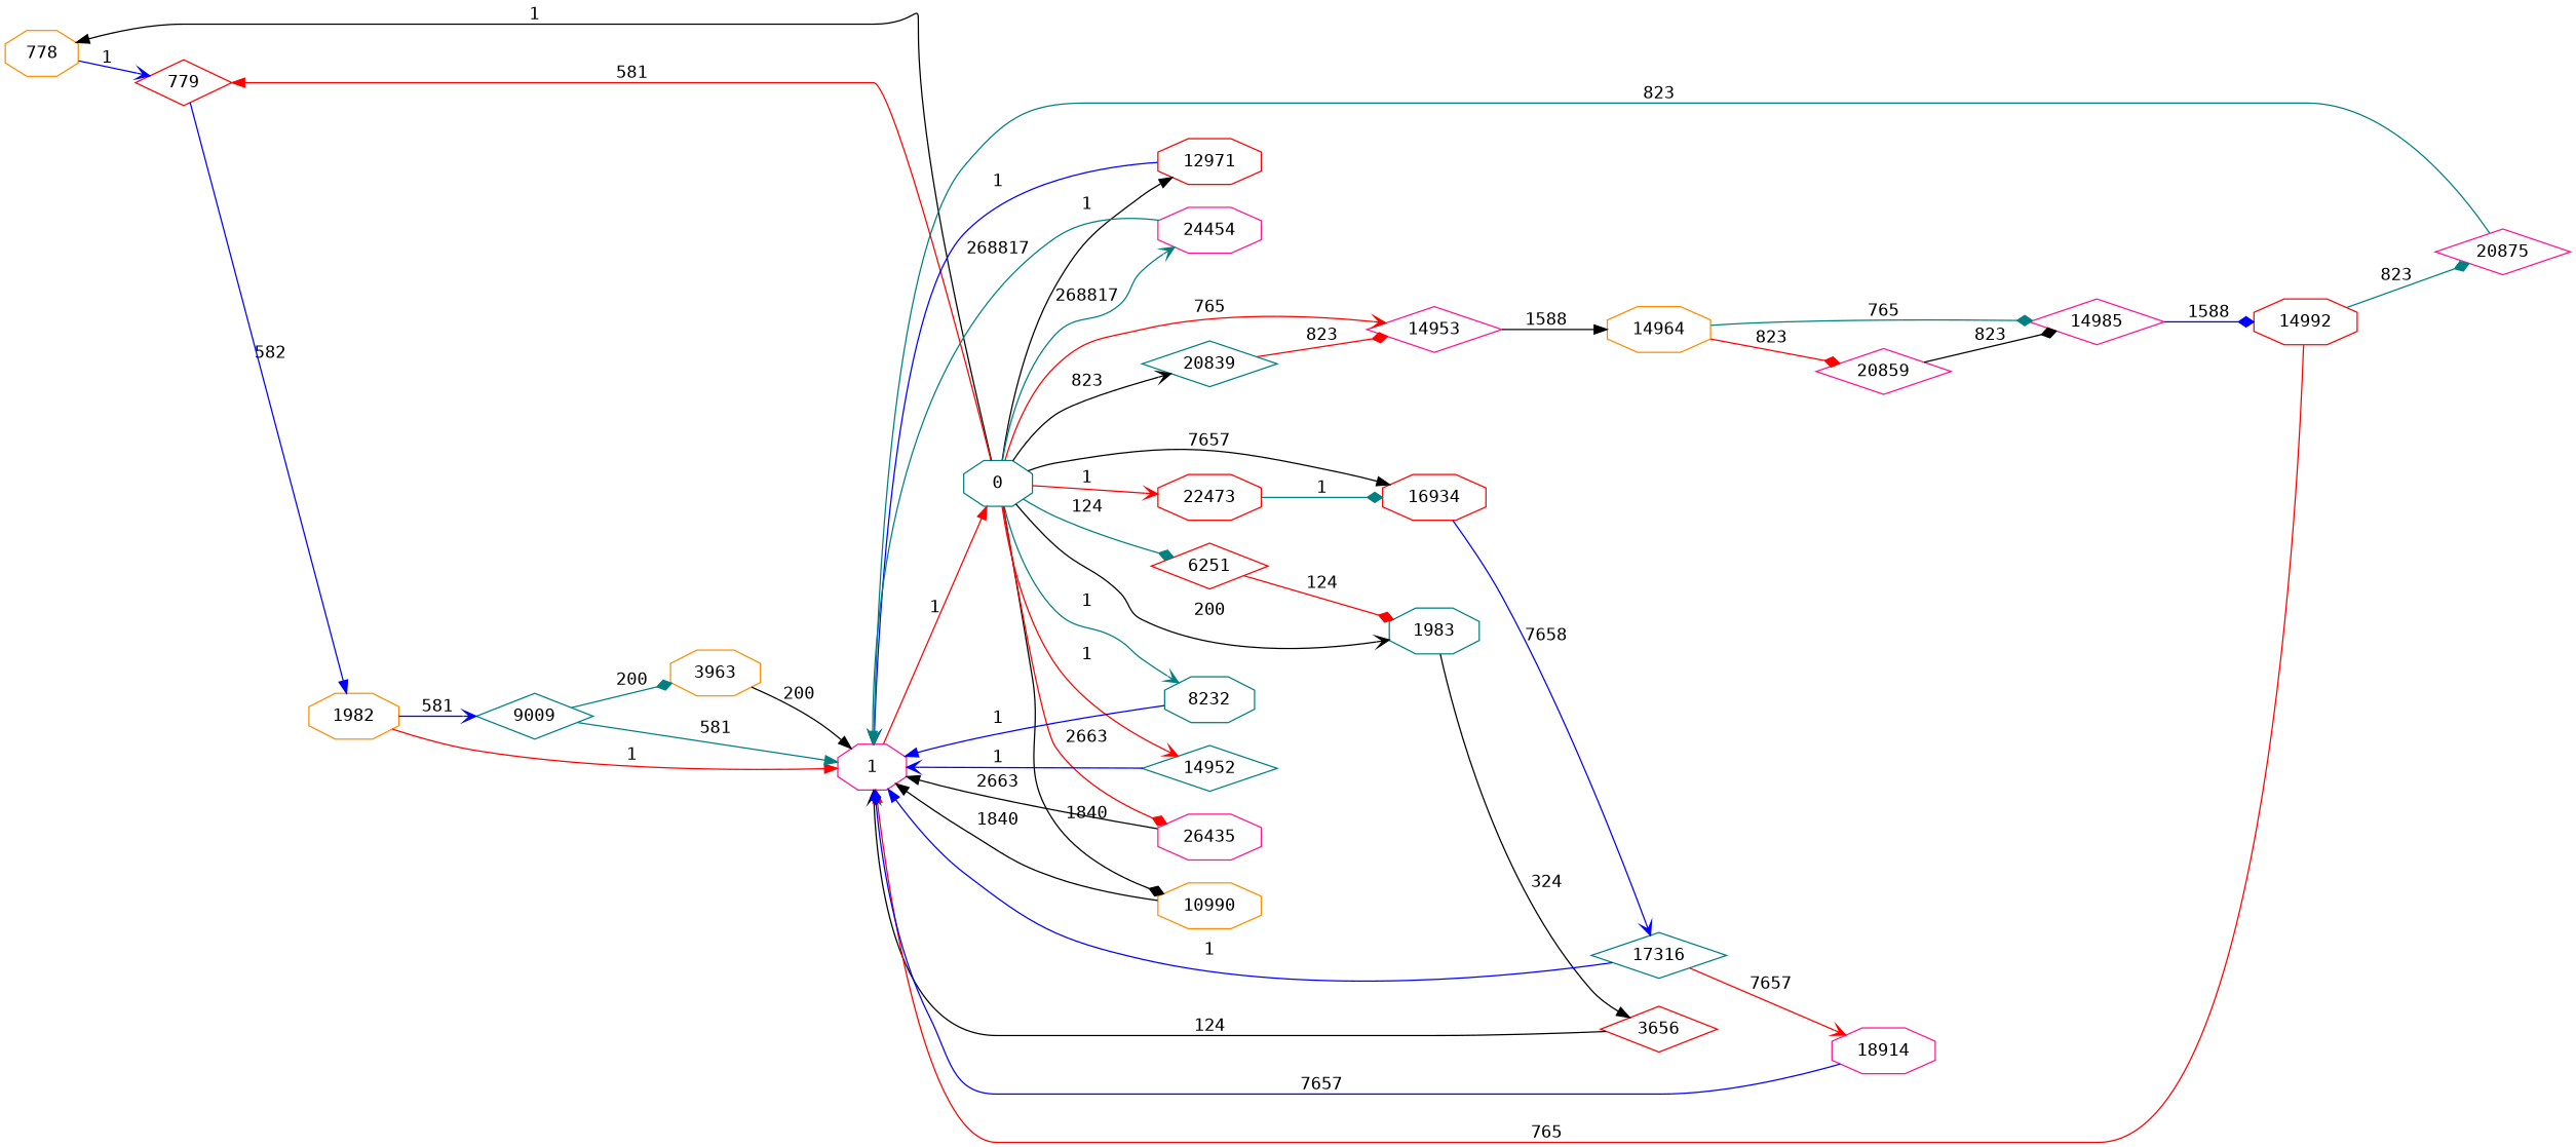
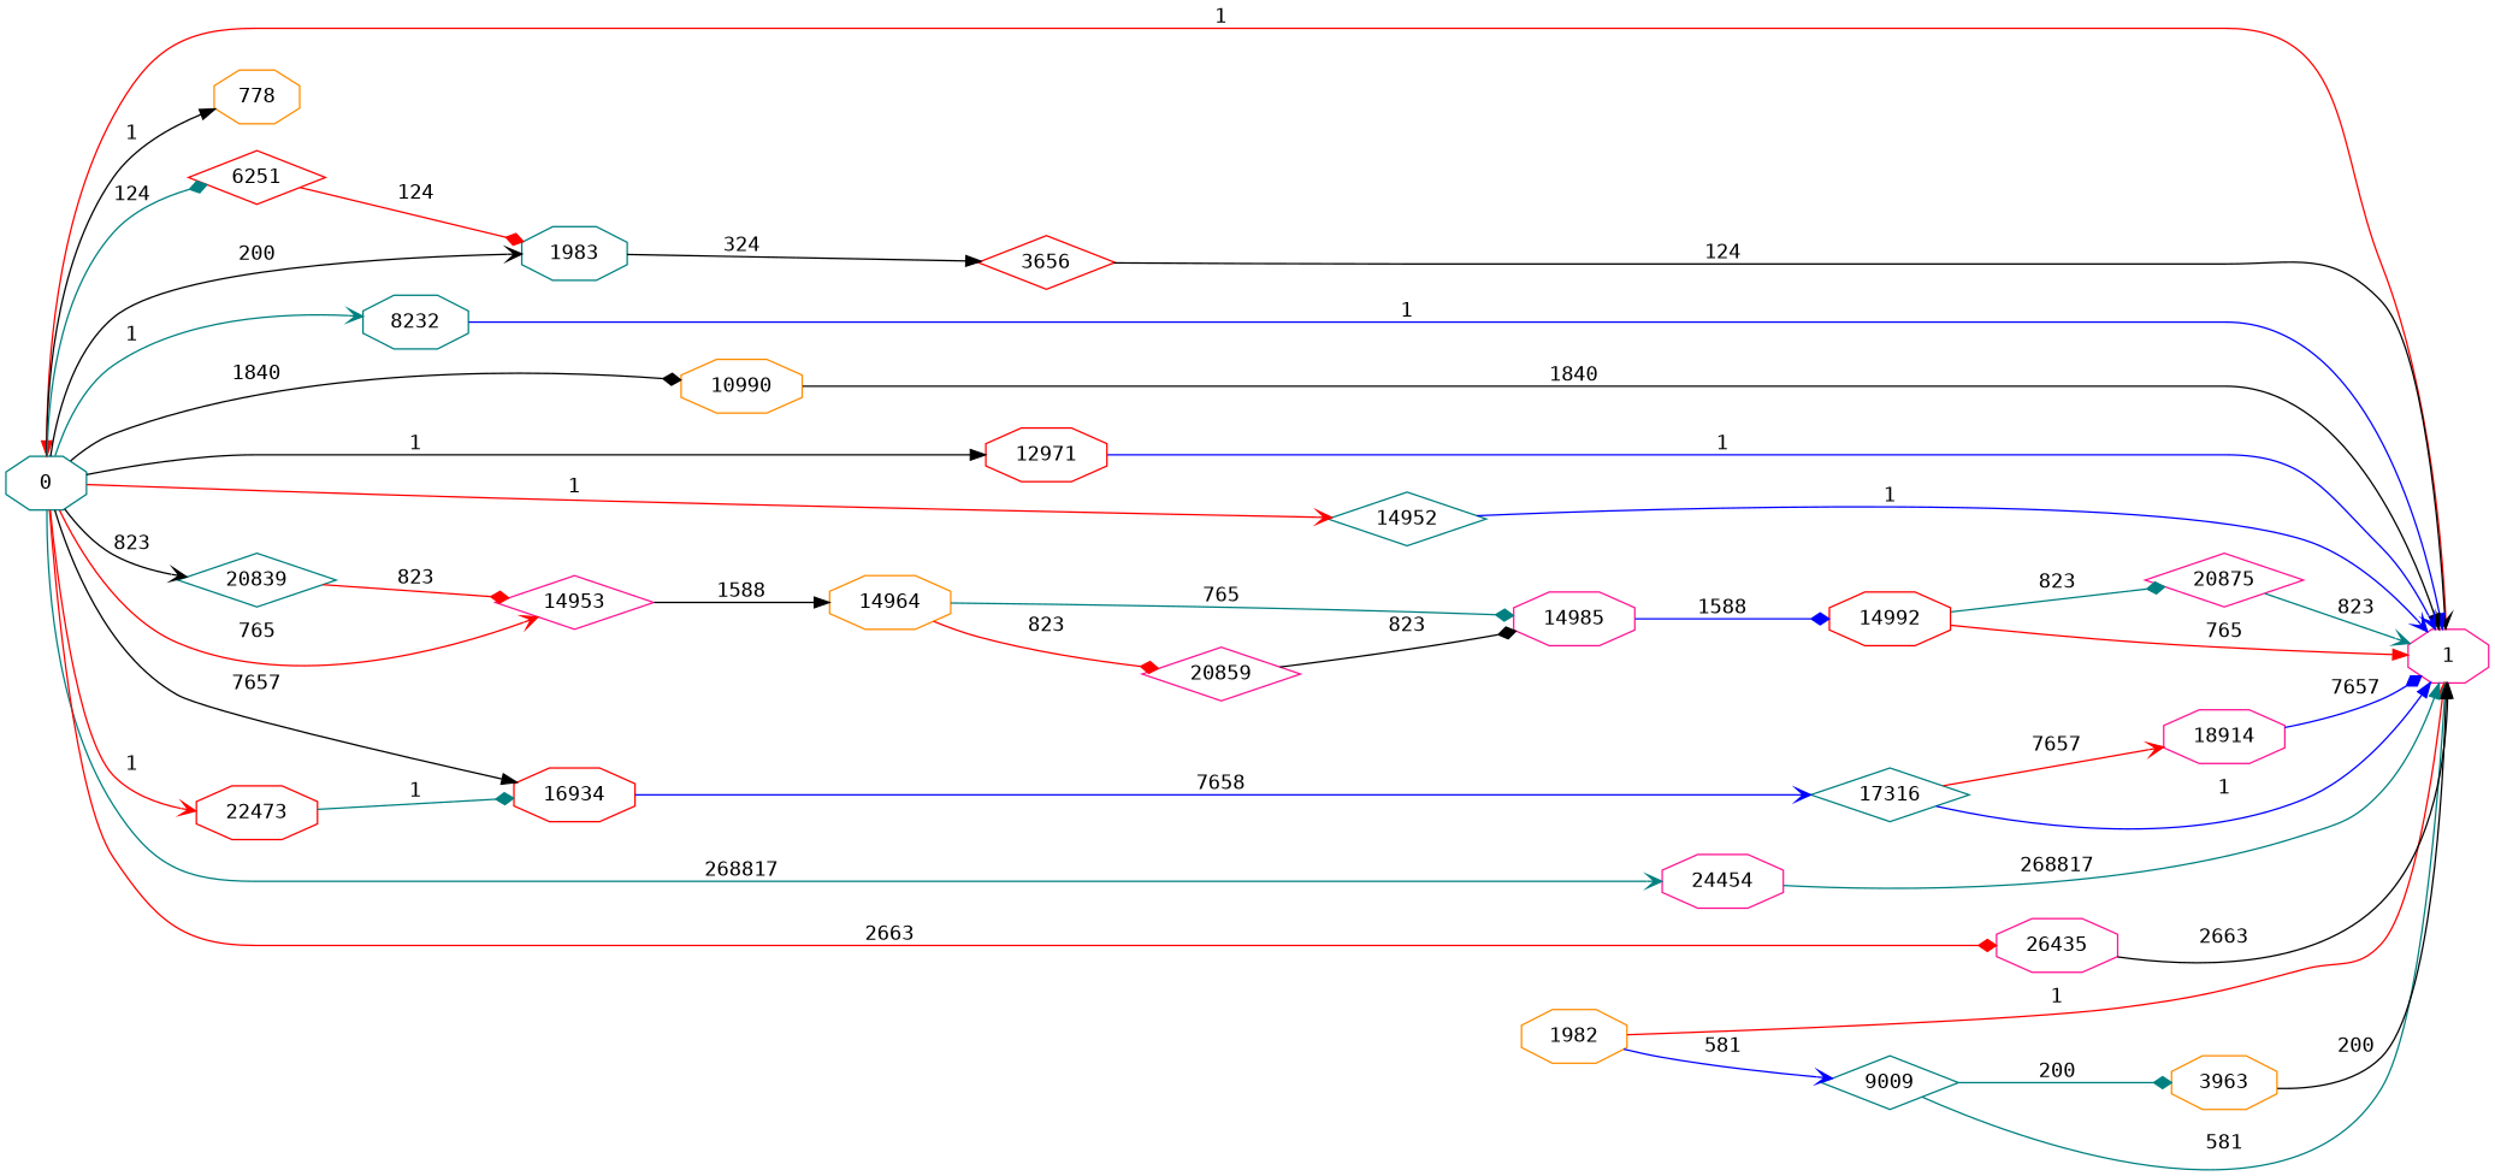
  digraph {
    fontname="DejaVu Sans Mono"
    rankdir=LR
    node [color=deeppink fontname="DejaVu Sans Mono" shape=octagon]
    edge [arrowhead=normal color=black fontname="DejaVu Sans Mono"]
    778 [color=darkorange]
-   779 [color=red shape=diamond]
    1982 [color=darkorange]
    1
    9009 [color=teal shape=diamond]
    0 [color=teal]
    3963 [color=darkorange]
    1983 [color=teal]
    3656 [color=red shape=diamond]
    6251 [color=red shape=diamond]
    8232 [color=teal]
    10990 [color=darkorange]
    12971 [color=red]
    14952 [color=teal shape=diamond]
    14953 [shape=diamond]
    14964 [color=darkorange]
-   14985 [shape=diamond]
+   14985
    20859 [shape=diamond]
    14992 [color=red]
    20875 [shape=diamond]
    16934 [color=red]
    17316 [color=teal shape=diamond]
    18914
    20839 [color=teal shape=diamond]
    22473 [color=red]
    24454
    26435
-   778 -> 779 [arrowhead=vee color=blue label=1]
-   779 -> 1982 [color=blue label=582]
    1982 -> 1 [color=red label=1]
    1982 -> 9009 [arrowhead=vee color=blue label=581]
    1 -> 0 [color=red label=1]
    9009 -> 1 [color=teal label=581]
    9009 -> 3963 [arrowhead=diamond color=teal label=200]
    0 -> 778 [label=1]
-   0 -> 779 [color=red label=581]
    0 -> 1983 [arrowhead=vee label=200]
    0 -> 6251 [arrowhead=diamond color=teal label=124]
    0 -> 8232 [arrowhead=vee color=teal label=1]
    0 -> 10990 [arrowhead=diamond label=1840]
    0 -> 12971 [label=1]
    0 -> 14952 [arrowhead=vee color=red label=1]
    0 -> 14953 [arrowhead=vee color=red label=765]
    0 -> 16934 [label=7657]
    0 -> 20839 [arrowhead=vee label=823]
    0 -> 22473 [arrowhead=vee color=red label=1]
    0 -> 24454 [arrowhead=vee color=teal label=268817]
    0 -> 26435 [arrowhead=diamond color=red label=2663]
    3963 -> 1 [label=200]
    1983 -> 3656 [label=324]
    3656 -> 1 [arrowhead=vee label=124]
    6251 -> 1983 [arrowhead=diamond color=red label=124]
    8232 -> 1 [color=blue label=1]
    10990 -> 1 [label=1840]
    12971 -> 1 [arrowhead=vee color=blue label=1]
    14952 -> 1 [arrowhead=vee color=blue label=1]
    14953 -> 14964 [label=1588]
    14964 -> 14985 [arrowhead=diamond color=teal label=765]
    14964 -> 20859 [arrowhead=diamond color=red label=823]
    14985 -> 14992 [arrowhead=diamond color=blue label=1588]
    20859 -> 14985 [arrowhead=diamond label=823]
    14992 -> 1 [color=red label=765]
    14992 -> 20875 [arrowhead=diamond color=teal label=823]
    20875 -> 1 [arrowhead=vee color=teal label=823]
    16934 -> 17316 [arrowhead=vee color=blue label=7658]
    17316 -> 1 [color=blue label=1]
    17316 -> 18914 [arrowhead=vee color=red label=7657]
    18914 -> 1 [arrowhead=diamond color=blue label=7657]
    20839 -> 14953 [arrowhead=diamond color=red label=823]
    22473 -> 16934 [arrowhead=diamond color=teal label=1]
    24454 -> 1 [color=teal label=268817]
    26435 -> 1 [label=2663]
  }
